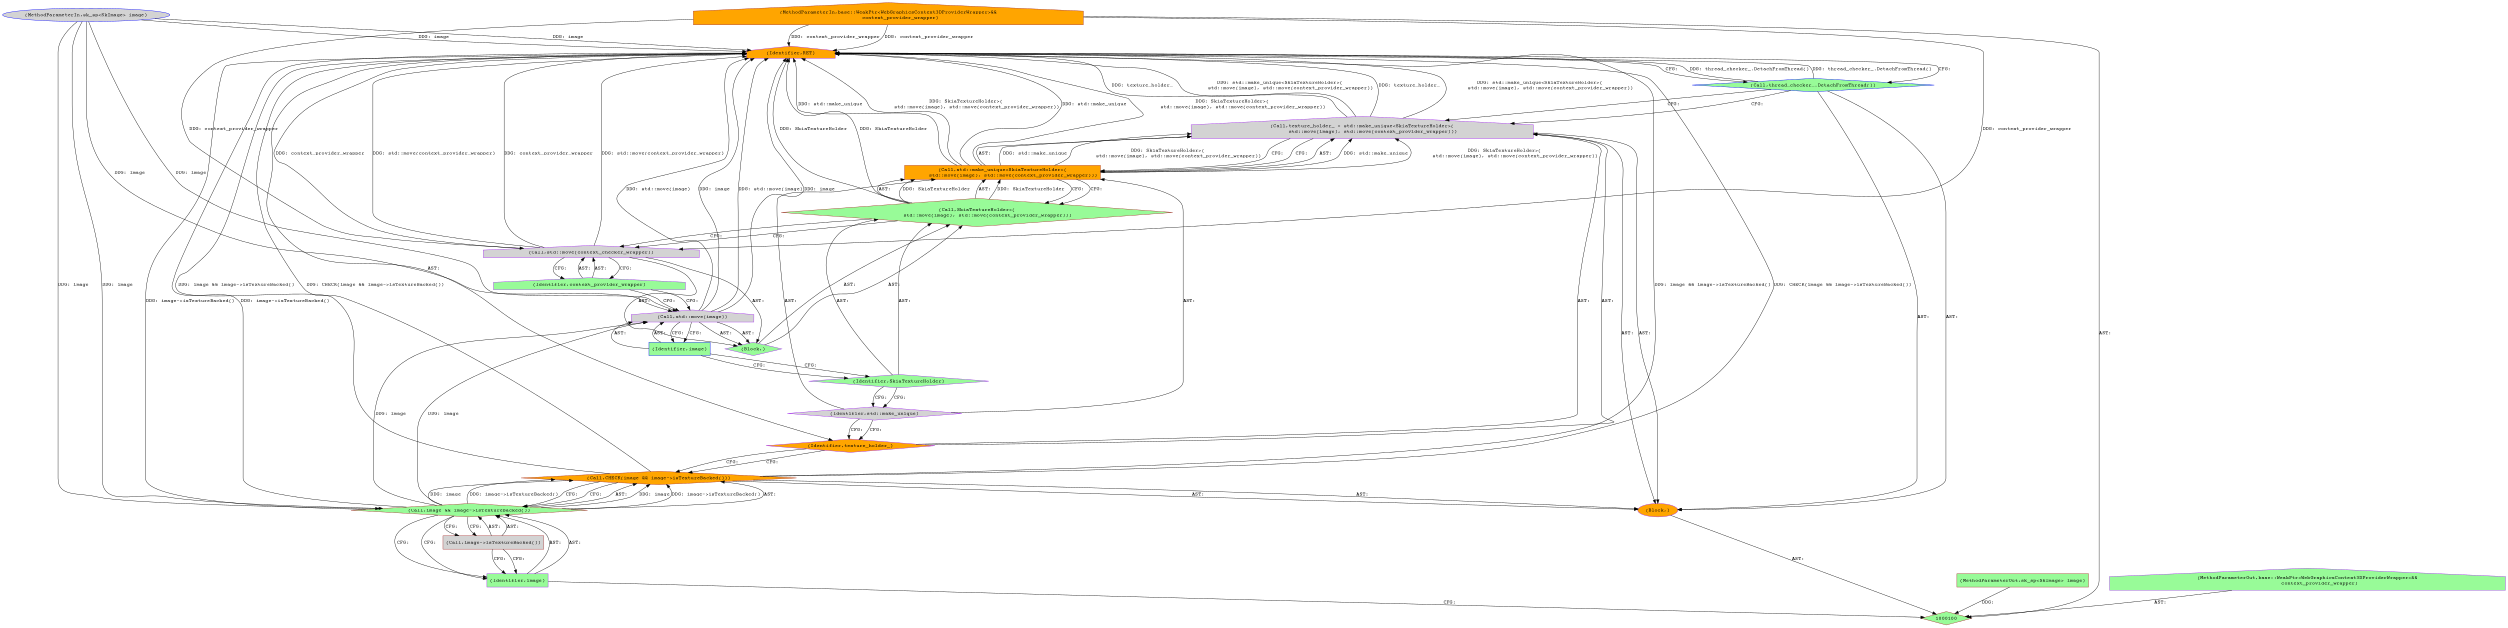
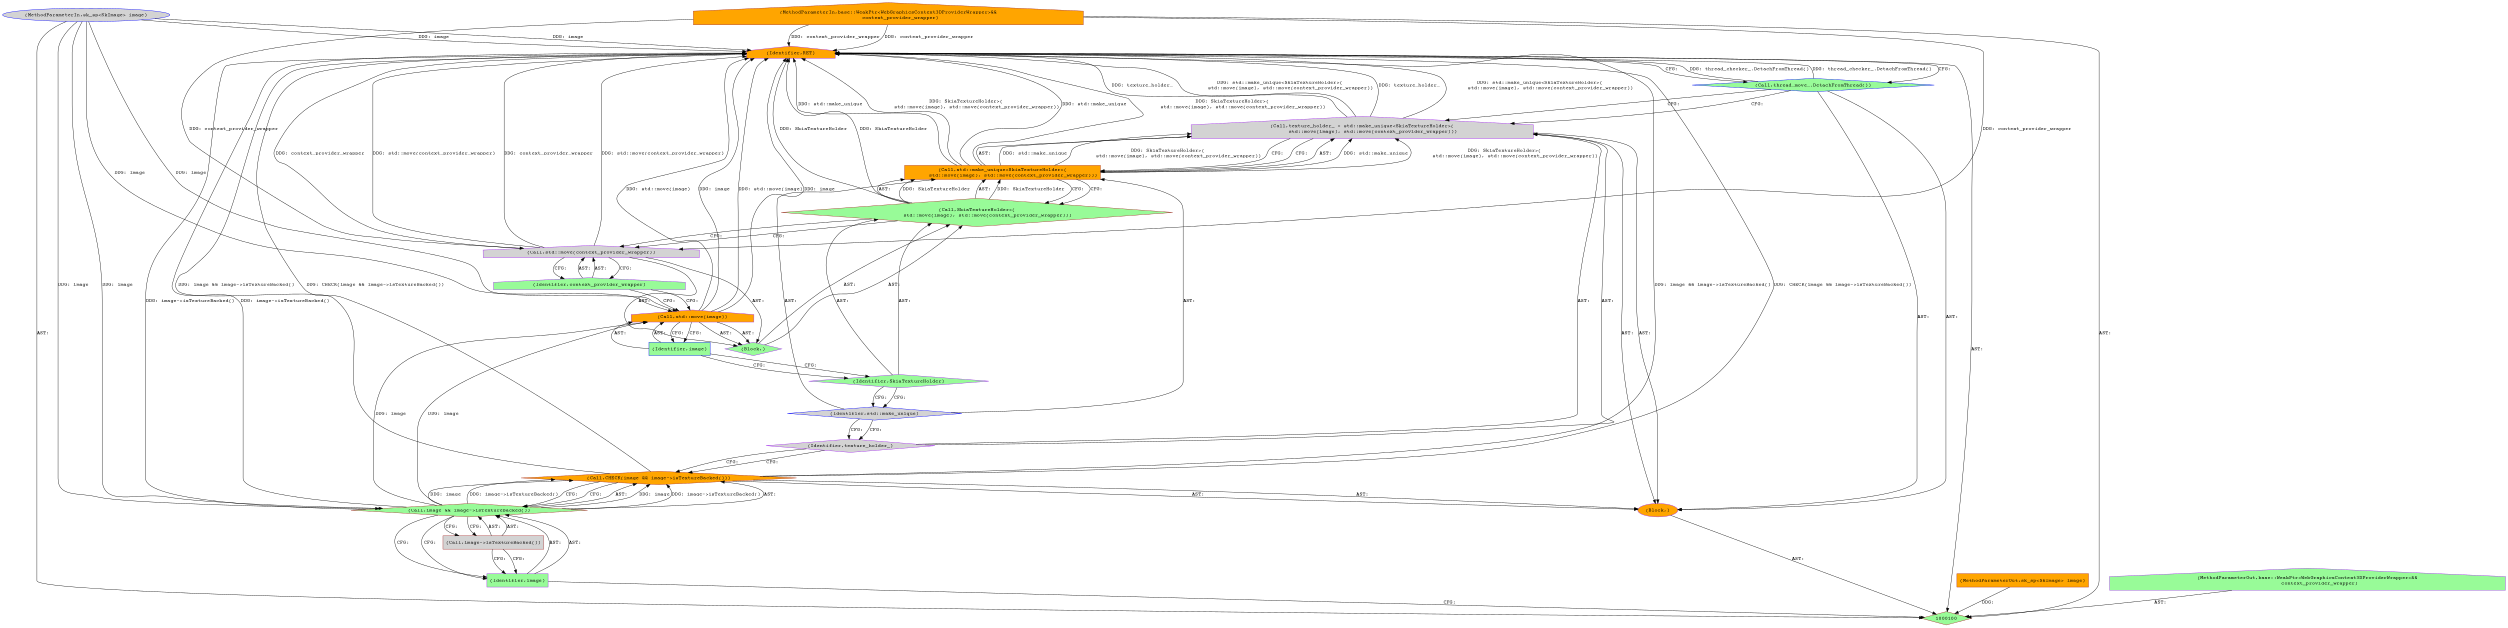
  digraph {
    fontname="Courier Prime"
    node [color=purple fillcolor=palegreen fontname="Courier Prime" shape=diamond style=filled]
    edge [fontname="Courier Prime"]
    n1 [fillcolor=orange label="(Identifier,RET)" shape=house]
-   n2 [color=blue label="(Call,thread_checker_.DetachFromThread())"]
+   n2 [color=blue label="(Call,thread_move_.DetachFromThread())"]
    1000100 [color=brown]
    n4 [fillcolor=orange label="(Block,)" shape=ellipse]
    n5 [fillcolor=lightgrey label="(Call,texture_holder_ = std::make_unique<SkiaTextureHolder>(\n       std::move(image), std::move(context_provider_wrapper)))" shape=house]
    n6 [color=blue fillcolor=lightgrey label="(MethodParameterIn,sk_sp<SkImage> image)" shape=ellipse]
    n7 [color=brown label="(Call,image && image->isTextureBacked())"]
-   n8 [fillcolor=lightgrey label="(Call,std::move(image))" shape=house]
+   n8 [fillcolor=orange label="(Call,std::move(image))" shape=house]
    n9 [color=brown fillcolor=lightgrey label="(Call,image->isTextureBacked())" shape=box]
    n10 [label="(Identifier,image)" shape=box]
    n11 [color=brown fillcolor=orange label="(Call,CHECK(image && image->isTextureBacked()))"]
    n12 [color=blue label="(Identifier,image)" shape=box]
    n13 [label="(Block,)"]
-   n14 [color=brown label="(MethodParameterOut,sk_sp<SkImage> image)" shape=box]
+   n14 [color=brown fillcolor=orange label="(MethodParameterOut,sk_sp<SkImage> image)" shape=box]
    n15 [color=brown fillcolor=orange label="(MethodParameterIn,base::WeakPtr<WebGraphicsContext3DProviderWrapper>&&\n        context_provider_wrapper)" shape=house]
-   n16 [fillcolor=lightgrey label="(Call,std::move(context_checker_wrapper))" shape=house]
+   n16 [fillcolor=lightgrey label="(Call,std::move(context_provider_wrapper))" shape=house]
    n17 [label="(Identifier,context_provider_wrapper)" shape=house]
    n18 [label="(MethodParameterOut,base::WeakPtr<WebGraphicsContext3DProviderWrapper>&&\n        context_provider_wrapper)" shape=house]
    n19 [color=brown fillcolor=orange label="(Call,std::make_unique<SkiaTextureHolder>(\n       std::move(image), std::move(context_provider_wrapper)))" shape=box]
    n20 [color=brown label="(Call,SkiaTextureHolder>(\n       std::move(image), std::move(context_provider_wrapper)))"]
-   n21 [fillcolor=lightgrey label="(Identifier,std::make_unique)"]
-   n22 [fillcolor=orange label="(Identifier,texture_holder_)"]
+   n21 [color=blue fillcolor=lightgrey label="(Identifier,std::make_unique)"]
+   n22 [fillcolor=lightgrey label="(Identifier,texture_holder_)"]
    n23 [label="(Identifier,SkiaTextureHolder)"]
    n1 -> n2 [label="CFG: "]
    n1 -> n2 [label="CFG: "]
-   n1 -> n22 [label="AST: "]
+   n1 -> 1000100 [label="AST: "]
    n2 -> n1 [label="DDG: thread_checker_.DetachFromThread()"]
    n2 -> n1 [label="DDG: thread_checker_.DetachFromThread()"]
    n2 -> n4 [label="AST: "]
    n2 -> n4 [label="AST: "]
    n2 -> n5 [label="CFG: "]
    n2 -> n5 [label="CFG: "]
    n4 -> 1000100 [label="AST: "]
    n5 -> n1 [label="DDG: texture_holder_"]
    n5 -> n1 [label="DDG: std::make_unique<SkiaTextureHolder>(\n       std::move(image), std::move(context_provider_wrapper))"]
    n5 -> n1 [label="DDG: texture_holder_"]
    n5 -> n1 [label="DDG: std::make_unique<SkiaTextureHolder>(\n       std::move(image), std::move(context_provider_wrapper))"]
    n5 -> n4 [label="AST: "]
    n5 -> n4 [label="AST: "]
    n5 -> n19 [label="CFG: "]
    n5 -> n19 [label="CFG: "]
    n6 -> n1 [label="DDG: image"]
    n6 -> n1 [label="DDG: image"]
+   n6 -> 1000100 [label="AST: "]
    n6 -> n7 [label="DDG: image"]
    n6 -> n7 [label="DDG: image"]
    n6 -> n8 [label="DDG: image"]
    n6 -> n8 [label="DDG: image"]
    n7 -> n1 [label="DDG: image->isTextureBacked()"]
    n7 -> n1 [label="DDG: image->isTextureBacked()"]
    n7 -> n8 [label="DDG: image"]
    n7 -> n8 [label="DDG: image"]
    n7 -> n9 [label="CFG: "]
    n7 -> n9 [label="CFG: "]
    n7 -> n10 [label="CFG: "]
    n7 -> n10 [label="CFG: "]
    n7 -> n11 [label="AST: "]
    n7 -> n11 [label="DDG: image"]
    n7 -> n11 [label="DDG: image->isTextureBacked()"]
    n7 -> n11 [label="AST: "]
    n7 -> n11 [label="DDG: image"]
    n7 -> n11 [label="DDG: image->isTextureBacked()"]
    n8 -> n1 [label="DDG: std::move(image)"]
    n8 -> n1 [label="DDG: image"]
    n8 -> n1 [label="DDG: std::move(image)"]
    n8 -> n1 [label="DDG: image"]
    n8 -> n12 [label="CFG: "]
    n8 -> n12 [label="CFG: "]
    n8 -> n13 [label="AST: "]
    n8 -> n13 [label="AST: "]
    n9 -> n7 [label="AST: "]
    n9 -> n7 [label="AST: "]
    n9 -> n10 [label="CFG: "]
    n9 -> n10 [label="CFG: "]
    n10 -> 1000100 [label="CFG: "]
    n10 -> n7 [label="AST: "]
    n10 -> n7 [label="AST: "]
    n11 -> n1 [label="DDG: CHECK(image && image->isTextureBacked())"]
    n11 -> n1 [label="DDG: image && image->isTextureBacked()"]
    n11 -> n1 [label="DDG: CHECK(image && image->isTextureBacked())"]
    n11 -> n1 [label="DDG: image && image->isTextureBacked()"]
    n11 -> n4 [label="AST: "]
    n11 -> n4 [label="AST: "]
    n11 -> n7 [label="CFG: "]
    n11 -> n7 [label="CFG: "]
    n12 -> n8 [label="AST: "]
    n12 -> n8 [label="AST: "]
    n12 -> n23 [label="CFG: "]
    n12 -> n23 [label="CFG: "]
    n13 -> n20 [label="AST: "]
    n13 -> n20 [label="AST: "]
    n14 -> 1000100 [label="DDG: "]
    n15 -> n1 [label="DDG: context_provider_wrapper"]
    n15 -> n1 [label="DDG: context_provider_wrapper"]
    n15 -> 1000100 [label="AST: "]
    n15 -> n16 [label="DDG: context_provider_wrapper"]
    n15 -> n16 [label="DDG: context_provider_wrapper"]
    n16 -> n1 [label="DDG: std::move(context_provider_wrapper)"]
    n16 -> n1 [label="DDG: context_provider_wrapper"]
    n16 -> n1 [label="DDG: std::move(context_provider_wrapper)"]
    n16 -> n1 [label="DDG: context_provider_wrapper"]
    n16 -> n13 [label="AST: "]
    n16 -> n13 [label="AST: "]
    n16 -> n17 [label="CFG: "]
    n16 -> n17 [label="CFG: "]
    n17 -> n8 [label="CFG: "]
    n17 -> n8 [label="CFG: "]
    n17 -> n16 [label="AST: "]
    n17 -> n16 [label="AST: "]
    n18 -> 1000100 [label="AST: "]
    n19 -> n1 [label="DDG: SkiaTextureHolder>(\n       std::move(image), std::move(context_provider_wrapper))"]
    n19 -> n1 [label="DDG: std::make_unique"]
    n19 -> n1 [label="DDG: SkiaTextureHolder>(\n       std::move(image), std::move(context_provider_wrapper))"]
    n19 -> n1 [label="DDG: std::make_unique"]
    n19 -> n5 [label="AST: "]
    n19 -> n5 [label="DDG: std::make_unique"]
    n19 -> n5 [label="DDG: SkiaTextureHolder>(\n       std::move(image), std::move(context_provider_wrapper))"]
    n19 -> n5 [label="AST: "]
    n19 -> n5 [label="DDG: std::make_unique"]
    n19 -> n5 [label="DDG: SkiaTextureHolder>(\n       std::move(image), std::move(context_provider_wrapper))"]
    n19 -> n20 [label="CFG: "]
    n19 -> n20 [label="CFG: "]
    n20 -> n1 [label="DDG: SkiaTextureHolder"]
    n20 -> n1 [label="DDG: SkiaTextureHolder"]
    n20 -> n16 [label="CFG: "]
    n20 -> n16 [label="CFG: "]
    n20 -> n19 [label="AST: "]
    n20 -> n19 [label="DDG: SkiaTextureHolder"]
    n20 -> n19 [label="AST: "]
    n20 -> n19 [label="DDG: SkiaTextureHolder"]
    n21 -> n19 [label="AST: "]
    n21 -> n19 [label="AST: "]
    n21 -> n22 [label="CFG: "]
    n21 -> n22 [label="CFG: "]
    n22 -> n5 [label="AST: "]
    n22 -> n5 [label="AST: "]
    n22 -> n11 [label="CFG: "]
    n22 -> n11 [label="CFG: "]
    n23 -> n20 [label="AST: "]
    n23 -> n20 [label="AST: "]
    n23 -> n21 [label="CFG: "]
    n23 -> n21 [label="CFG: "]
  }
